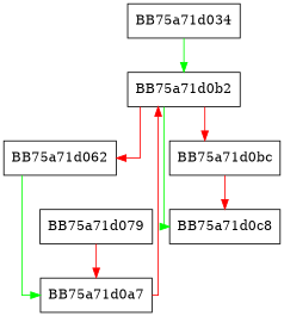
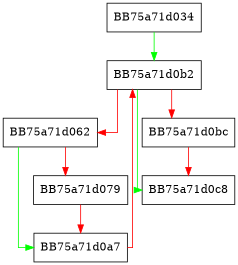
  digraph {
    splines=ortho
    node [shape=box]
    edge [color=red]
    BB75a71d034
    BB75a71d0b2
    BB75a71d062
    BB75a71d0c8
    BB75a71d0bc
    BB75a71d0a7
    n7 [label=BB75a71d079]
    BB75a71d034 -> BB75a71d0b2 [color=green]
    BB75a71d0b2 -> BB75a71d062
    BB75a71d0b2 -> BB75a71d0c8 [color=green]
    BB75a71d0b2 -> BB75a71d0bc
    BB75a71d062 -> BB75a71d0a7 [color=green]
+   BB75a71d062 -> n7
    BB75a71d0bc -> BB75a71d0c8
    BB75a71d0a7 -> BB75a71d0b2
    n7 -> BB75a71d0a7
  }
